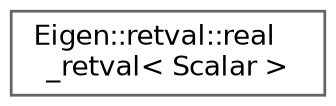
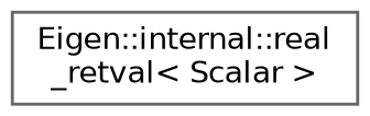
  digraph {
    rankdir=LR
-   n1 [color=grey40 fillcolor=white fontname=Helvetica fontsize=10 height=0.2 label="Eigen::retval::real\l_retval\< Scalar \>" shape=box style=filled width=0.4]
+   n1 [color=grey40 fillcolor=white fontname=Helvetica fontsize=10 height=0.2 label="Eigen::internal::real\l_retval\< Scalar \>" shape=box style=filled width=0.4]
  }
